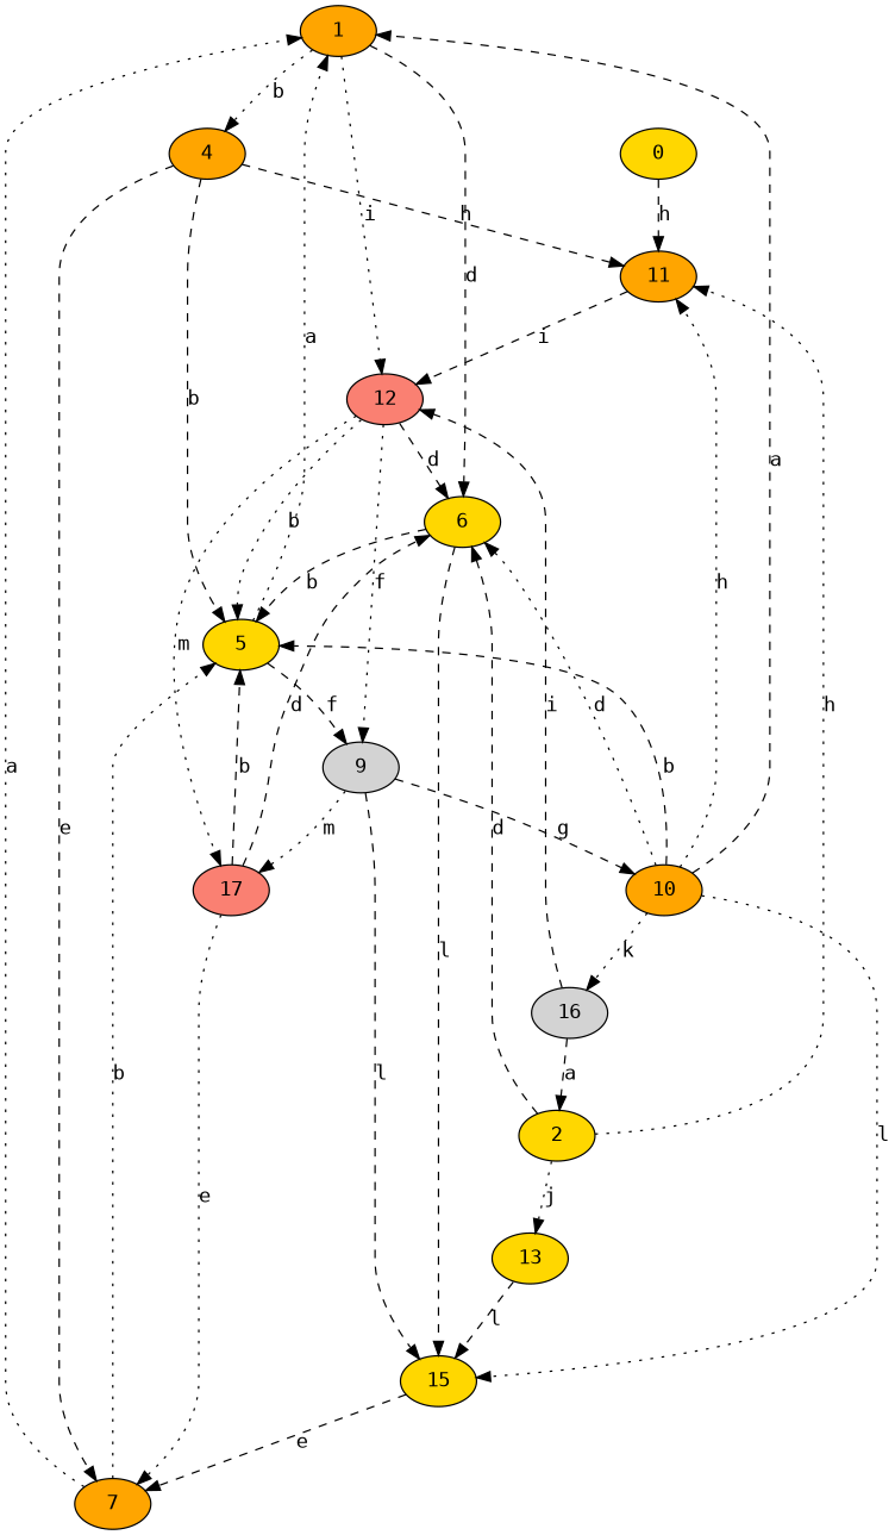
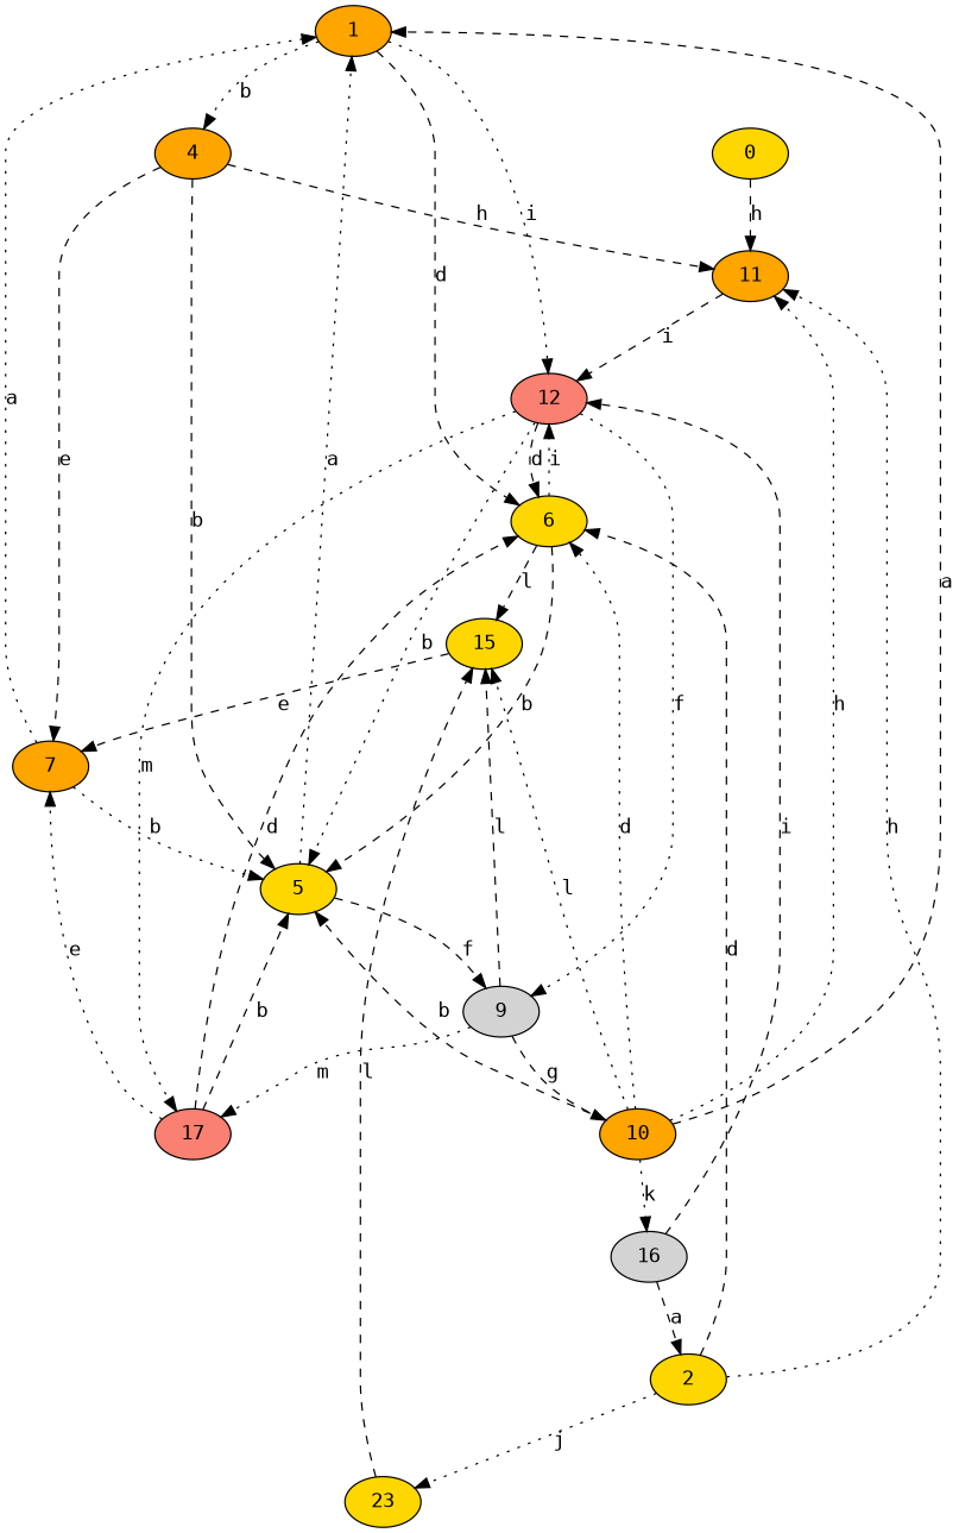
  strict digraph {
    fontname="DejaVu Sans Mono"
    node [fillcolor=gold fontname="DejaVu Sans Mono" style=filled]
    edge [fontname="DejaVu Sans Mono" style=dashed]
    1 [fillcolor=orange]
    4 [fillcolor=orange]
    6
    12 [fillcolor=salmon]
    11 [fillcolor=orange]
    5
    7 [fillcolor=orange]
    15
    9 [fillcolor=lightgrey]
    17 [fillcolor=salmon]
    0
    2
-   13
+   13 [label=23]
    10 [fillcolor=orange]
    n15 [fillcolor=lightgrey label=16]
    1 -> 4 [label=b style=dotted]
    1 -> 6 [label=d]
    1 -> 12 [label=i style=dotted]
    4 -> 11 [label=h]
    4 -> 5 [label=b]
    4 -> 7 [label=e]
+   6 -> 12 [label=i style=dotted]
    6 -> 5 [label=b]
    6 -> 15 [label=l]
    12 -> 6 [label=d]
    12 -> 5 [label=b style=dotted]
    12 -> 9 [label=f style=dotted]
    12 -> 17 [label=m style=dotted]
    11 -> 12 [label=i]
    5 -> 1 [label=a style=dotted]
    5 -> 9 [label=f]
    7 -> 1 [label=a style=dotted]
    7 -> 5 [label=b style=dotted]
    15 -> 7 [label=e]
    9 -> 15 [label=l]
    9 -> 17 [label=m style=dotted]
    9 -> 10 [label=g]
    17 -> 6 [label=d]
    17 -> 5 [label=b]
    17 -> 7 [label=e style=dotted]
    0 -> 11 [label=h]
    2 -> 6 [label=d]
    2 -> 11 [label=h style=dotted]
    2 -> 13 [label=j style=dotted]
    13 -> 15 [label=l]
    10 -> 1 [label=a]
    10 -> 6 [label=d style=dotted]
    10 -> 11 [label=h style=dotted]
    10 -> 5 [label=b]
    10 -> 15 [label=l style=dotted]
    10 -> n15 [label=k style=dotted]
    n15 -> 12 [label=i]
    n15 -> 2 [label=a]
  }
